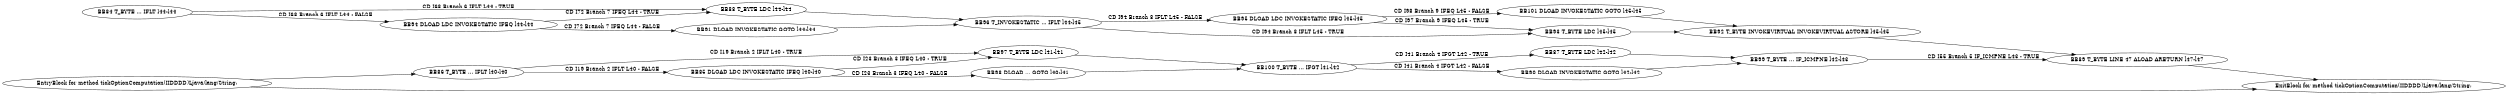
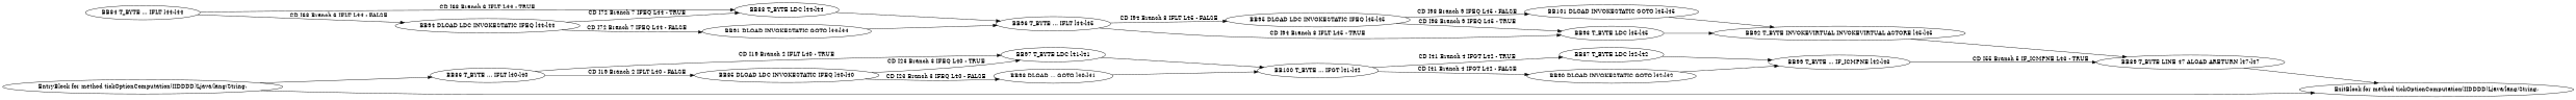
  digraph {
    rankdir=LR
    n1 [label="BB84 T_BYTE ... IFLT l44-l44"]
    n2 [label="BB88 T_BYTE LDC l44-l44"]
    n3 [label="BB94 DLOAD LDC INVOKESTATIC IFEQ l44-l44"]
-   n4 [label="BB96 T_INVOKESTATIC ... IFLT l44-l45"]
+   n4 [label="BB96 T_BYTE ... IFLT l44-l45"]
    n5 [label="BB91 DLOAD INVOKESTATIC GOTO l44-l44"]
    n6 [label="BB85 DLOAD LDC INVOKESTATIC IFEQ l40-l40"]
    n7 [label="BB97 T_BYTE LDC l41-l41"]
    n8 [label="BB98 DLOAD ... GOTO l40-l41"]
    n9 [label="BB100 T_BYTE ... IFGT l41-l42"]
    n10 [label="BB86 T_BYTE ... IFLT l40-l40"]
    n11 [label="BB87 T_BYTE LDC l42-l42"]
    n12 [label="BB99 T_BYTE ... IF_ICMPNE l42-l43"]
    n13 [label="BB89 T_BYTE LINE 47 ALOAD ARETURN l47-l47"]
    n14 [label="BB93 T_BYTE LDC l45-l45"]
    n15 [label="BB95 DLOAD LDC INVOKESTATIC IFEQ l45-l45"]
    n16 [label="ExitBlock for method tickOptionComputation(IIDDDD)Ljava/lang/String;"]
    n17 [label="BB90 DLOAD INVOKESTATIC GOTO l42-l42"]
    n18 [label="BB92 T_BYTE INVOKEVIRTUAL INVOKEVIRTUAL ASTORE l45-l45"]
    n19 [label="BB101 DLOAD INVOKESTATIC GOTO l45-l45"]
    n20 [label="EntryBlock for method tickOptionComputation(IIDDDD)Ljava/lang/String;"]
    n1 -> n2 [label="CD I68 Branch 6 IFLT L44 - TRUE"]
    n1 -> n3 [label="CD I68 Branch 6 IFLT L44 - FALSE"]
    n2 -> n4
    n3 -> n2 [label="CD I72 Branch 7 IFEQ L44 - TRUE"]
    n3 -> n5 [label="CD I72 Branch 7 IFEQ L44 - FALSE"]
    n4 -> n14 [label="CD I94 Branch 8 IFLT L45 - TRUE"]
    n4 -> n15 [label="CD I94 Branch 8 IFLT L45 - FALSE"]
    n5 -> n4
    n6 -> n7 [label="CD I23 Branch 3 IFEQ L40 - TRUE"]
    n6 -> n8 [label="CD I23 Branch 3 IFEQ L40 - FALSE"]
    n7 -> n9
    n8 -> n9
    n9 -> n11 [label="CD I41 Branch 4 IFGT L42 - TRUE"]
    n9 -> n17 [label="CD I41 Branch 4 IFGT L42 - FALSE"]
    n10 -> n6 [label="CD I19 Branch 2 IFLT L40 - FALSE"]
    n10 -> n7 [label="CD I19 Branch 2 IFLT L40 - TRUE"]
    n11 -> n12
    n12 -> n13 [label="CD I55 Branch 5 IF_ICMPNE L43 - TRUE"]
    n13 -> n16
    n14 -> n18
-   n15 -> n14 [label="CD I97 Branch 9 IFEQ L45 - TRUE"]
+   n15 -> n14 [label="CD I98 Branch 9 IFEQ L45 - TRUE"]
    n15 -> n19 [label="CD I98 Branch 9 IFEQ L45 - FALSE"]
    n17 -> n12
    n18 -> n13
    n19 -> n18
    n20 -> n10
    n20 -> n16
  }
